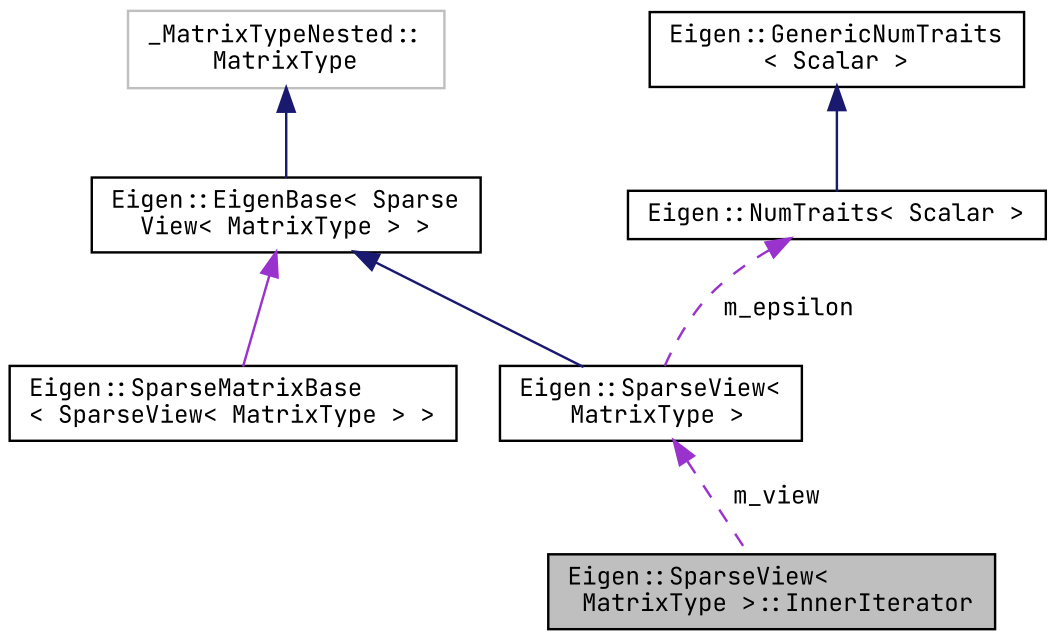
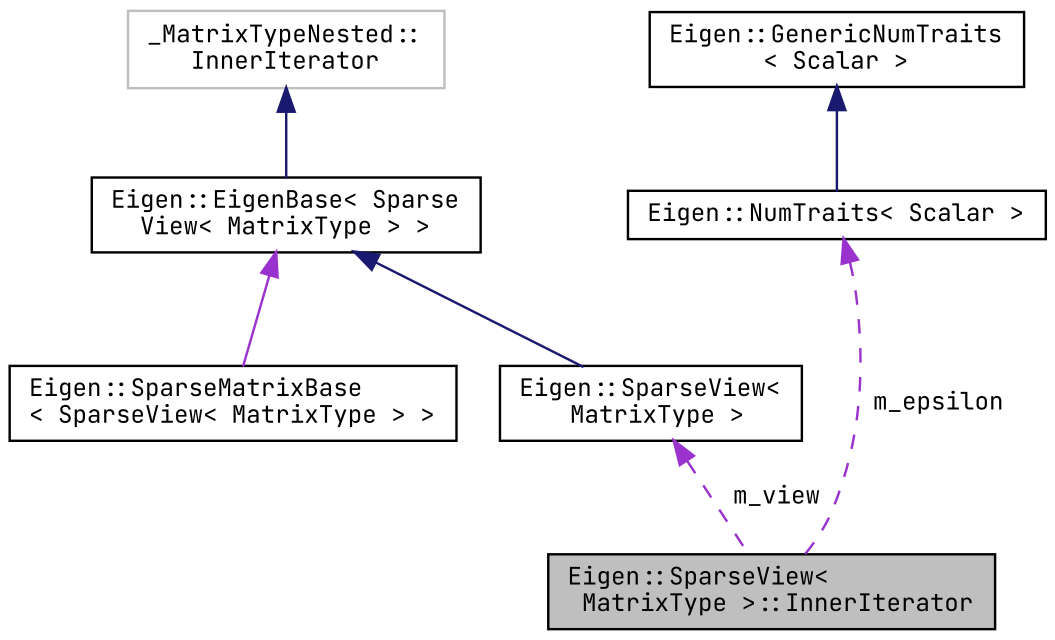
  digraph {
    fontname="JetBrains Mono"
    node [color=black fillcolor=white fontname="JetBrains Mono" fontsize=10 shape=record style=filled]
    edge [color=midnightblue dir=back fontname="JetBrains Mono" fontsize=10 labelfontname=Helvetica labelfontsize=10 style=solid]
    n1 [fillcolor=grey75 fontcolor=black height=0.2 label="Eigen::SparseView\<\l MatrixType \>::InnerIterator" width=0.4]
-   n2 [color=grey75 height=0.2 label="_MatrixTypeNested::\lMatrixType" width=0.4]
+   n2 [color=grey75 height=0.2 label="_MatrixTypeNested::\lInnerIterator" width=0.4]
    n3 [height=0.2 label="Eigen::EigenBase\< Sparse\lView\< MatrixType \> \>" width=0.4]
    n4 [height=0.2 label="Eigen::SparseView\<\l MatrixType \>" width=0.4]
    n5 [height=0.2 label="Eigen::SparseMatrixBase\l\< SparseView\< MatrixType \> \>" width=0.4]
    n6 [height=0.2 label="Eigen::NumTraits\< Scalar \>" width=0.4]
    n7 [height=0.2 label="Eigen::GenericNumTraits\l\< Scalar \>" width=0.4]
    n2 -> n3
    n3 -> n4
    n3 -> n5 [color=darkorchid3]
    n4 -> n1 [color=darkorchid3 label=" m_view" style=dashed]
-   n6 -> n4 [color=darkorchid3 label=" m_epsilon" style=dashed]
+   n6 -> n1 [color=darkorchid3 label=" m_epsilon" style=dashed]
    n7 -> n6
  }
